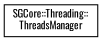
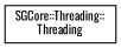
  digraph {
    rankdir=LR
    fontname=Oswald
-   n1 [color=black fillcolor=white fontname=Oswald fontsize=10 height=0.2 label="SGCore::Threading::\lThreadsManager" shape=record style=filled width=0.4]
+   n1 [color=black fillcolor=white fontname=Oswald fontsize=10 height=0.2 label="SGCore::Threading::\lThreading" shape=record style=filled width=0.4]
  }
